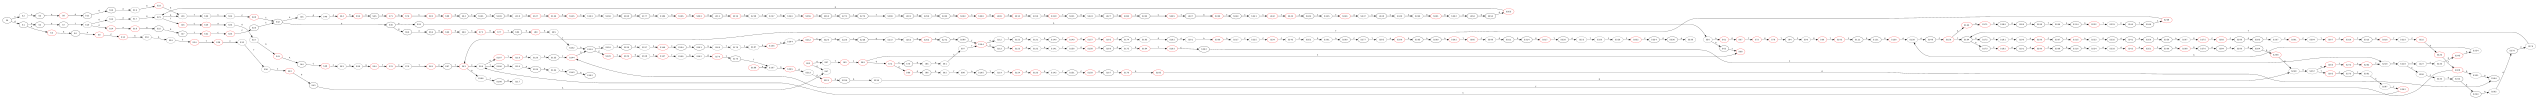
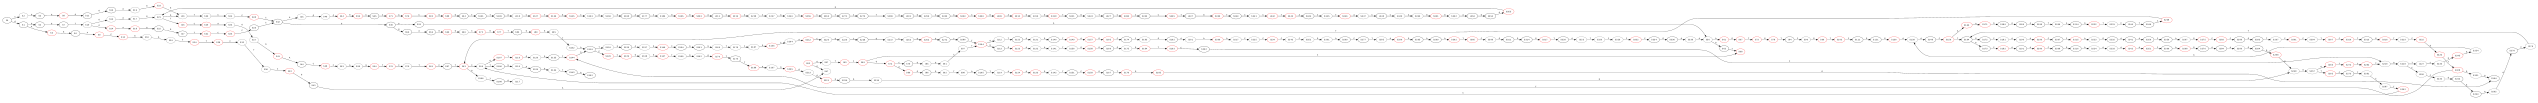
  strict digraph {
    fontname="Liberation Mono"
    rankdir=LR
    node [color=red fontname="Liberation Mono"]
    edge [fontname="Liberation Mono"]
    S0 [color=black]
    S1 [color=black]
    S2 [color=gray40]
    S3
    S4 [color=black]
    S5 [color=black]
    S6 [color=black]
    S7 [color=black]
    S8
    S9
    S10 [color=gray40]
    S11 [color=black]
    S12
    S13 [color=gray40]
    S14
    S15 [color=black]
    S16 [color=gray40]
    S17 [color=gray40]
    S18
    S19 [color=gray40]
    S20 [color=gray40]
    S21 [color=gray40]
    S22 [color=black]
    S23
    S24
    S25
    S26 [color=gray40]
    S27 [color=black]
    S28
    S29
    S30 [color=gray40]
    S31
    S32 [color=gray40]
    S33 [color=gray40]
    S34 [color=gray40]
    S35
    S36 [color=gray40]
    S37 [color=gray40]
    S38
    S39 [color=black]
    S40
    S41
    S42 [color=black]
    S43 [color=black]
    S44 [color=black]
    S45 [color=gray40]
    S46 [color=black]
    S47 [color=gray40]
    S48
    S49 [color=gray40]
    S50 [color=black]
    S51 [color=black]
    S53 [color=gray40]
    S54
    S55 [color=black]
    S56 [color=gray40]
    S52
    S57 [color=gray40]
    S58 [color=gray40]
    S59
    S60
    S61
    S62 [color=black]
    S63
    S64
    S65 [color=black]
    S66 [color=gray40]
    S67
    S68
    S69
    S70
    S71
    S72
    S73
    S74
    S75 [color=gray40]
    S76
    S77
    S78
    S79 [color=black]
    S80
    S81
    S82
    S83 [color=black]
    S84 [color=black]
    S85 [color=gray40]
    S86 [color=black]
    S87 [color=black]
    S88
    S89
    S90 [color=gray40]
    S91 [color=gray40]
    S92 [color=gray40]
    S93
    S94 [color=black]
    S95 [color=gray40]
    S96
    S97 [color=gray40]
    S98 [color=gray40]
    S99 [color=gray40]
    S100 [color=gray40]
    S101 [color=black]
    S102 [color=gray40]
    S103
    S104
    S105 [color=black]
    S106 [color=black]
    S107
    S108 [color=black]
    S109 [color=black]
    S110 [color=black]
    S111 [color=black]
    S112 [color=gray40]
    S113 [color=black]
    S114 [color=gray40]
    S115 [color=gray40]
    S116
    S117 [color=gray40]
    S118 [color=gray40]
    S119 [color=gray40]
    S120
    S121 [color=black]
    S122 [color=black]
    S123
    S124
    S125 [color=black]
    S126 [color=gray40]
    S127
    S128 [color=black]
    S129
    S130
    S131 [color=gray40]
    S132 [color=gray40]
    S133
    S134 [color=gray40]
    S135 [color=black]
    S136
    S137 [color=gray40]
    S138 [color=gray40]
    S139 [color=gray40]
    S140 [color=black]
    S141 [color=gray40]
    S142 [color=gray40]
    S143 [color=black]
    S144
    S145
    S146
    S147
    S148 [color=black]
    S149
    S150 [color=gray40]
    S151 [color=black]
    S152 [color=black]
    S153 [color=gray40]
    S154 [color=black]
    S155 [color=gray40]
    S156
    S157
    S158
    S159
    S160 [color=gray40]
    S161 [color=black]
    S162 [color=gray40]
    S163
    S164 [color=black]
    S165
    S166 [color=black]
    S167 [color=black]
    S168 [color=black]
    S169 [color=gray40]
    S170
    S171
    S172 [color=black]
    S173 [color=black]
    S174 [color=black]
    S175 [color=gray40]
    S176
    S177 [color=black]
    S178 [color=gray40]
    S179 [color=black]
    S180 [color=black]
    S181 [color=gray40]
    S182
    S183 [color=gray40]
    S184
    S185
    S186 [color=gray40]
    S187 [color=gray40]
    S188
    S189 [color=black]
    S190 [color=gray40]
    S191 [color=black]
    S192 [color=black]
    S193
    S194 [color=black]
    S195
    S196
    S197 [color=gray40]
    S198 [color=black]
    S199
    S200
    S201 [color=gray40]
    S202 [color=black]
    S203
    S204 [color=gray40]
    S205
    S206 [color=gray40]
    S207 [color=black]
    S208 [color=black]
    S209
    S210 [color=gray40]
    S211 [color=black]
    S212
    S213 [color=gray40]
    S214 [color=black]
    S215
    S216 [color=black]
    S217 [color=gray40]
    S218 [color=gray40]
    S219
    S220 [color=gray40]
    S221
    S222
    S223 [color=gray40]
    S224 [color=gray40]
    S225 [color=gray40]
    S226 [color=gray40]
    S227 [color=gray40]
    S228 [color=gray40]
    S229 [color=gray40]
    S230 [color=black]
    S231 [color=gray40]
    S232 [color=black]
    S233 [color=gray40]
    S234
    S235 [color=gray40]
    S236 [color=gray40]
    S237 [color=gray40]
    S238 [color=black]
    S239 [color=gray40]
    S240 [color=black]
    S241 [color=black]
    S242
    S243 [color=gray40]
    S244 [color=black]
    S245
    S246 [color=gray40]
    S247 [color=gray40]
    S248 [color=gray40]
    S249 [color=black]
    S250 [color=black]
    S251
    S252 [color=gray40]
    S253 [color=black]
    S254 [color=gray40]
    S255
    S256 [color=gray40]
    S257 [color=gray40]
    S258
    S259 [color=black]
    S260 [color=black]
    S261 [color=gray40]
    S262 [color=gray40]
    S263 [color=black]
    S264
    S265
    S266
    S267 [color=gray40]
    S268
    S269 [color=black]
    S270 [color=black]
    S271 [color=black]
    S272 [color=black]
    S273 [color=black]
    S274
    S275
    S276 [color=black]
    S277 [color=black]
    S278 [color=gray40]
    S279 [color=black]
    S280 [color=black]
    S281 [color=gray40]
    S282
    S283
    S284 [color=black]
    S285 [color=gray40]
    S286 [color=gray40]
    S287 [color=gray40]
    S288 [color=black]
    S289 [color=gray40]
    S290
    S291 [color=black]
    S292
    S293 [color=black]
    S294 [color=black]
    S295 [color=black]
    S296 [color=gray40]
    S297 [color=gray40]
    S298
    S299 [color=black]
    S300 [color=black]
    S301
    S302
    S303
    S304 [color=gray40]
    S305
    S306
    S307
    S308 [color=gray40]
    S309
    S310
    S311 [color=black]
    S312
    S313 [color=black]
    S314 [color=black]
    S315 [color=gray40]
    S316
    S317
    S318
    S319 [color=gray40]
    S320 [color=black]
    S321 [color=black]
    S322
    S323 [color=gray40]
    S324 [color=gray40]
    S325
    S326 [color=gray40]
    S327 [color=black]
    S328
    S329 [color=gray40]
    S330
    S331 [color=gray40]
    S332
    S333 [color=black]
    S334 [color=black]
    S335
    S336 [color=black]
    S337 [color=black]
    S338 [color=gray40]
    S339
    S340 [color=black]
    S341 [color=gray40]
    S342
    S343
    S344 [color=black]
    S345 [color=gray40]
    S346
    S347 [color=gray40]
    S348 [color=black]
    S349 [color=gray40]
    S350 [color=gray40]
    S351
    S352 [color=gray40]
    S353 [color=black]
    S354 [color=black]
    S355
    S0 -> S1 [label=A]
    S0 -> S2 [label=C]
    S1 -> S3 [label=A]
    S1 -> S4 [label=G]
    S2 -> S5 [label=G]
    S3 -> S6 [label=G]
    S4 -> S7 [label=G]
    S5 -> S8 [label=G]
    S6 -> S9 [label=A]
    S7 -> S10 [label=T]
    S8 -> S11 [label=A]
    S9 -> S12 [label=C]
    S10 -> S13 [label=G]
    S10 -> S14 [label=A]
    S11 -> S15 [label=G]
    S12 -> S16 [label=G]
    S13 -> S17 [label=A]
    S14 -> S18 [label=A]
    S15 -> S19 [label=A]
    S16 -> S20 [label=G]
    S17 -> S21 [label=G]
    S18 -> S22 [label=G]
    S19 -> S23 [label=G]
    S20 -> S24 [label=C]
    S21 -> S25 [label=T]
    S21 -> S26 [label=G]
    S22 -> S27 [label=G]
    S23 -> S26 [label=G]
    S24 -> S28 [label=T]
    S25 -> S29 [label=C]
    S26 -> S30 [label=T]
    S27 -> S31 [label=T]
    S28 -> S32 [label=C]
    S29 -> S33 [label=A]
    S30 -> S34 [label=C]
    S31 -> S35 [label=C]
    S32 -> S36 [label=T]
    S33 -> S37 [label=G]
    S34 -> S38 [label=C]
    S35 -> S39 [label=C]
    S36 -> S40 [label=C]
    S37 -> S41 [label=G]
    S38 -> S42 [label=C]
    S39 -> S42 [label=C]
    S40 -> S43 [label=G]
    S41 -> S44 [label=A]
    S42 -> S45 [label=A]
    S42 -> S46 [label=G]
    S43 -> S47 [label=A]
    S44 -> S48 [label=C]
    S45 -> S49 [label=G]
    S46 -> S50 [label=G]
    S46 -> S51 [label=A]
    S48 -> S53 [label=C]
    S49 -> S54 [label=A]
    S50 -> S55 [label=A]
    S51 -> S56 [label=A]
    S53 -> S58 [label=A]
    S54 -> S59 [label=G]
    S55 -> S60 [label=G]
    S56 -> S61 [label=A]
    S56 -> S62 [label=G]
    S52 -> S47 [label=A]
    S52 -> S57 [label=G]
    S57 -> S63 [label=T]
    S58 -> S64 [label=G]
    S59 -> S65 [label=C]
    S60 -> S66 [label=G]
    S61 -> S67 [label=G]
    S62 -> S68 [label=T]
    S63 -> S69 [label=C]
    S64 -> S70 [label=T]
    S65 -> S71 [label=C]
    S66 -> S72 [label=C]
    S67 -> S73 [label=T]
    S69 -> S68 [label=C]
    S69 -> S74 [label=G]
    S70 -> S75 [label=C]
    S71 -> S76 [label=A]
    S72 -> S77 [label=G]
    S73 -> S78 [label=G]
    S74 -> S79 [label=C]
    S74 -> S80 [label=A]
    S75 -> S81 [label=T]
    S76 -> S82 [label=C]
    S77 -> S83 [label=T]
    S78 -> S84 [label=T]
    S79 -> S85 [label=G]
    S80 -> S86 [label=G]
    S81 -> S87 [label=C]
    S82 -> S88 [label=G]
    S83 -> S89 [label=G]
    S84 -> S90 [label=C]
    S85 -> S91 [label=G]
    S86 -> S92 [label=G]
    S87 -> S93 [label=T]
    S88 -> S94 [label=G]
    S89 -> S95 [label=G]
    S90 -> S96 [label=G]
    S91 -> S97 [label=C]
    S92 -> S98 [label=T]
    S93 -> S99 [label=C]
    S93 -> S100 [label=G]
    S94 -> S101 [label=T]
    S95 -> S102 [label=T]
    S96 -> S103 [label=T]
    S97 -> S104 [label=T]
    S98 -> S105 [label=A]
    S99 -> S106 [label=T]
    S99 -> S107 [label=G]
    S100 -> S108 [label=T]
    S101 -> S109 [label=T]
    S102 -> S110 [label=A]
    S103 -> S111 [label=C]
    S104 -> S112 [label=A]
    S104 -> S113 [label=G]
    S105 -> S114 [label=T]
    S106 -> S115 [label=G]
    S107 -> S116 [label=T]
    S108 -> S117 [label=A]
    S109 -> S118 [label=A]
    S110 -> S119 [label=T]
    S110 -> S120 [label=C]
    S111 -> S121 [label=G]
    S112 -> S122 [label=T]
    S113 -> S123 [label=G]
    S114 -> S124 [label=A]
    S115 -> S125 [label=A]
    S116 -> S126 [label=G]
    S118 -> S127 [label=C]
    S119 -> S128 [label=G]
    S120 -> S129 [label=C]
    S121 -> S130 [label=G]
    S122 -> S131 [label=A]
    S123 -> S132 [label=A]
    S124 -> S133 [label=A]
    S125 -> S134 [label=G]
    S126 -> S135 [label=G]
    S127 -> S136 [label=T]
    S128 -> S137 [label=A]
    S129 -> S138 [label=G]
    S130 -> S139 [label=A]
    S131 -> S140 [label=G]
    S132 -> S141 [label=A]
    S133 -> S142 [label=G]
    S134 -> S143 [label=T]
    S135 -> S144 [label=T]
    S136 -> S145 [label=G]
    S137 -> S146 [label=G]
    S138 -> S147 [label=G]
    S139 -> S148 [label=A]
    S140 -> S149 [label=T]
    S141 -> S150 [label=T]
    S142 -> S151 [label=T]
    S143 -> S152 [label=A]
    S144 -> S110 [label=A]
    S145 -> S153 [label=C]
    S146 -> S154 [label=C]
    S147 -> S155 [label=T]
    S148 -> S156 [label=C]
    S149 -> S157 [label=A]
    S150 -> S158 [label=G]
    S151 -> S159 [label=C]
    S153 -> S160 [label=A]
    S154 -> S161 [label=G]
    S155 -> S162 [label=G]
    S156 -> S163 [label=A]
    S156 -> S164 [label=T]
    S157 -> S165 [label=G]
    S158 -> S166 [label=G]
    S159 -> S167 [label=G]
    S160 -> S168 [label=G]
    S161 -> S169 [label=G]
    S162 -> S170 [label=G]
    S163 -> S171 [label=G]
    S164 -> S172 [label=G]
    S164 -> S173 [label=A]
    S165 -> S174 [label=C]
    S166 -> S175 [label=G]
    S167 -> S176 [label=T]
    S168 -> S177 [label=A]
    S169 -> S178 [label=T]
    S170 -> S179 [label=T]
    S171 -> S180 [label=G]
    S172 -> S181 [label=C]
    S173 -> S182 [label=C]
    S174 -> S183 [label=C]
    S175 -> S184 [label=G]
    S176 -> S185 [label=G]
    S177 -> S186 [label=C]
    S178 -> S187 [label=C]
-   S179 -> S197 [label=T]
+   S179 -> S188 [label=T]
    S180 -> S189 [label=A]
    S181 -> S190 [label=A]
    S182 -> S191 [label=A]
    S183 -> S192 [label=G]
    S184 -> S193 [label=T]
    S185 -> S194 [label=G]
    S186 -> S195 [label=G]
    S187 -> S196 [label=G]
    S188 -> S197 [label=A]
    S189 -> S198 [label=A]
    S190 -> S199 [label=A]
    S191 -> S200 [label=A]
    S192 -> S201 [label=A]
    S193 -> S202 [label=C]
    S195 -> S203 [label=G]
    S196 -> S204 [label=C]
    S197 -> S205 [label=G]
    S198 -> S206 [label=T]
    S199 -> S207 [label=C]
    S200 -> S208 [label=C]
    S201 -> S209 [label=A]
    S202 -> S210 [label=C]
    S203 -> S211 [label=A]
    S204 -> S212 [label=A]
    S205 -> S213 [label=A]
    S206 -> S214 [label=A]
    S207 -> S215 [label=C]
    S208 -> S216 [label=G]
    S209 -> S217 [label=A]
    S210 -> S218 [label=G]
    S211 -> S219 [label=C]
    S212 -> S220 [label=C]
    S213 -> S221 [label=A]
    S214 -> S222 [label=G]
    S215 -> S223 [label=A]
    S216 -> S224 [label=A]
    S217 -> S225 [label=C]
    S218 -> S226 [label=C]
    S218 -> S227 [label=T]
    S219 -> S228 [label=A]
    S220 -> S229 [label=G]
    S221 -> S230 [label=G]
    S222 -> S231 [label=T]
    S223 -> S232 [label=G]
    S224 -> S233 [label=A]
    S225 -> S234 [label=C]
    S226 -> S235 [label=C]
    S227 -> S236 [label=C]
    S228 -> S237 [label=C]
    S229 -> S238 [label=C]
    S230 -> S239 [label=G]
    S231 -> S240 [label=C]
    S232 -> S241 [label=A]
    S233 -> S242 [label=A]
    S234 -> S243 [label=C]
    S235 -> S244 [label=G]
    S236 -> S245 [label=G]
    S237 -> S246 [label=A]
    S238 -> S247 [label=G]
    S239 -> S248 [label=G]
    S240 -> S249 [label=T]
    S241 -> S250 [label=A]
    S242 -> S251 [label=A]
    S243 -> S252 [label=C]
    S244 -> S253 [label=G]
    S245 -> S254 [label=G]
    S246 -> S255 [label=C]
    S247 -> S256 [label=C]
    S248 -> S257 [label=G]
    S249 -> S258 [label=C]
    S250 -> S259 [label=C]
    S251 -> S260 [label=C]
    S252 -> S261 [label=G]
    S253 -> S262 [label=A]
    S254 -> S139 [label=A]
    S255 -> S263 [label=C]
    S256 -> S264 [label=G]
    S257 -> S265 [label=T]
    S257 -> S266 [label=G]
    S258 -> S93 [label=T]
    S259 -> S267 [label=A]
    S260 -> S268 [label=A]
    S261 -> S269 [label=A]
    S262 -> S270 [label=A]
    S263 -> S271 [label=T]
    S264 -> S272 [label=G]
    S265 -> S273 [label=C]
    S266 -> S274 [label=T]
    S267 -> S275 [label=G]
    S268 -> S276 [label=G]
    S269 -> S277 [label=C]
    S270 -> S278 [label=C]
    S271 -> S279 [label=C]
    S272 -> S280 [label=C]
    S273 -> S281 [label=T]
    S274 -> S282 [label=C]
    S275 -> S283 [label=C]
    S276 -> S284 [label=A]
    S277 -> S285 [label=T]
    S278 -> S164 [label=T]
    S279 -> S286 [label=T]
    S280 -> S104 [label=T]
    S281 -> S287 [label=C]
    S282 -> S210 [label=C]
    S283 -> S288 [label=C]
    S284 -> S289 [label=A]
    S285 -> S290 [label=A]
    S286 -> S291 [label=A]
    S287 -> S292 [label=T]
    S288 -> S293 [label=G]
    S289 -> S294 [label=G]
    S290 -> S295 [label=G]
    S291 -> S296 [label=G]
    S292 -> S99 [label=C]
    S293 -> S297 [label=T]
    S294 -> S298 [label=G]
    S295 -> S299 [label=A]
    S296 -> S300 [label=A]
    S297 -> S301 [label=C]
    S298 -> S248 [label=G]
    S299 -> S302 [label=A]
    S300 -> S303 [label=A]
    S301 -> S304 [label=C]
    S302 -> S305 [label=T]
    S303 -> S306 [label=C]
    S304 -> S307 [label=T]
    S305 -> S308 [label=C]
    S306 -> S309 [label=G]
    S307 -> S310 [label=C]
    S308 -> S311 [label=G]
    S309 -> S312 [label=A]
    S310 -> S313 [label=T]
    S311 -> S314 [label=G]
    S312 -> S315 [label=G]
    S313 -> S316 [label=G]
    S314 -> S317 [label=G]
    S315 -> S318 [label=G]
    S316 -> S319 [label=T]
    S317 -> S320 [label=T]
    S318 -> S321 [label=T]
    S319 -> S322 [label=C]
    S320 -> S323 [label=A]
    S321 -> S324 [label=G]
    S322 -> S325 [label=G]
    S323 -> S326 [label=T]
    S324 -> S327 [label=T]
    S325 -> S328 [label=T]
    S326 -> S329 [label=C]
    S327 -> S330 [label=C]
    S328 -> S144 [label=T]
    S328 -> S331 [label=G]
    S329 -> S332 [label=C]
    S330 -> S333 [label=C]
    S331 -> S194 [label=G]
    S332 -> S334 [label=C]
    S333 -> S335 [label=C]
    S334 -> S336 [label=G]
    S335 -> S337 [label=T]
    S336 -> S338 [label=A]
    S337 -> S339 [label=G]
+   S338 -> S56 [label=A]
    S339 -> S340 [label=T]
    S340 -> S341 [label=C]
    S341 -> S342 [label=C]
    S342 -> S343 [label=T]
    S343 -> S344 [label=A]
    S344 -> S345 [label=C]
    S345 -> S346 [label=T]
    S346 -> S347 [label=A]
    S347 -> S348 [label=C]
    S348 -> S349 [label=C]
    S349 -> S350 [label=A]
    S350 -> S351 [label=G]
    S351 -> S352 [label=G]
    S352 -> S353 [label=A]
    S353 -> S354 [label=G]
    S354 -> S355 [label=A]
    S355 -> S21 [label=G]
  }
